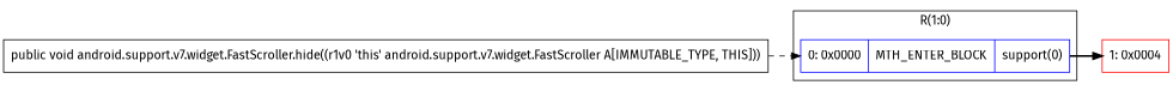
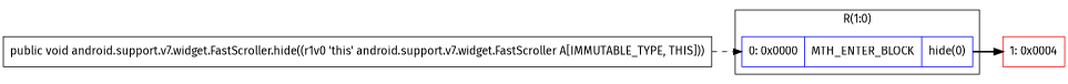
  digraph {
    rankdir=LR
    fontname="Fira Sans"
    node [shape=record fontname="Fira Sans"]
    edge [fontname="Fira Sans"]
-   n1 [color=blue label="{0\:\ 0x0000|MTH_ENTER_BLOCK\l|support(0)\l}"]
+   n1 [color=blue label="{0\:\ 0x0000|MTH_ENTER_BLOCK\l|hide(0)\l}"]
    n2 [color=red label="{1\:\ 0x0004}"]
    n3 [label="{public void android.support.v7.widget.FastScroller.hide((r1v0 'this' android.support.v7.widget.FastScroller A[IMMUTABLE_TYPE, THIS])) }"]
    subgraph cluster_1 {
      label="R(1:0)"
      n1
    }
    n1 -> n2 [style=bold]
    n3 -> n1 [style=dashed]
  }
